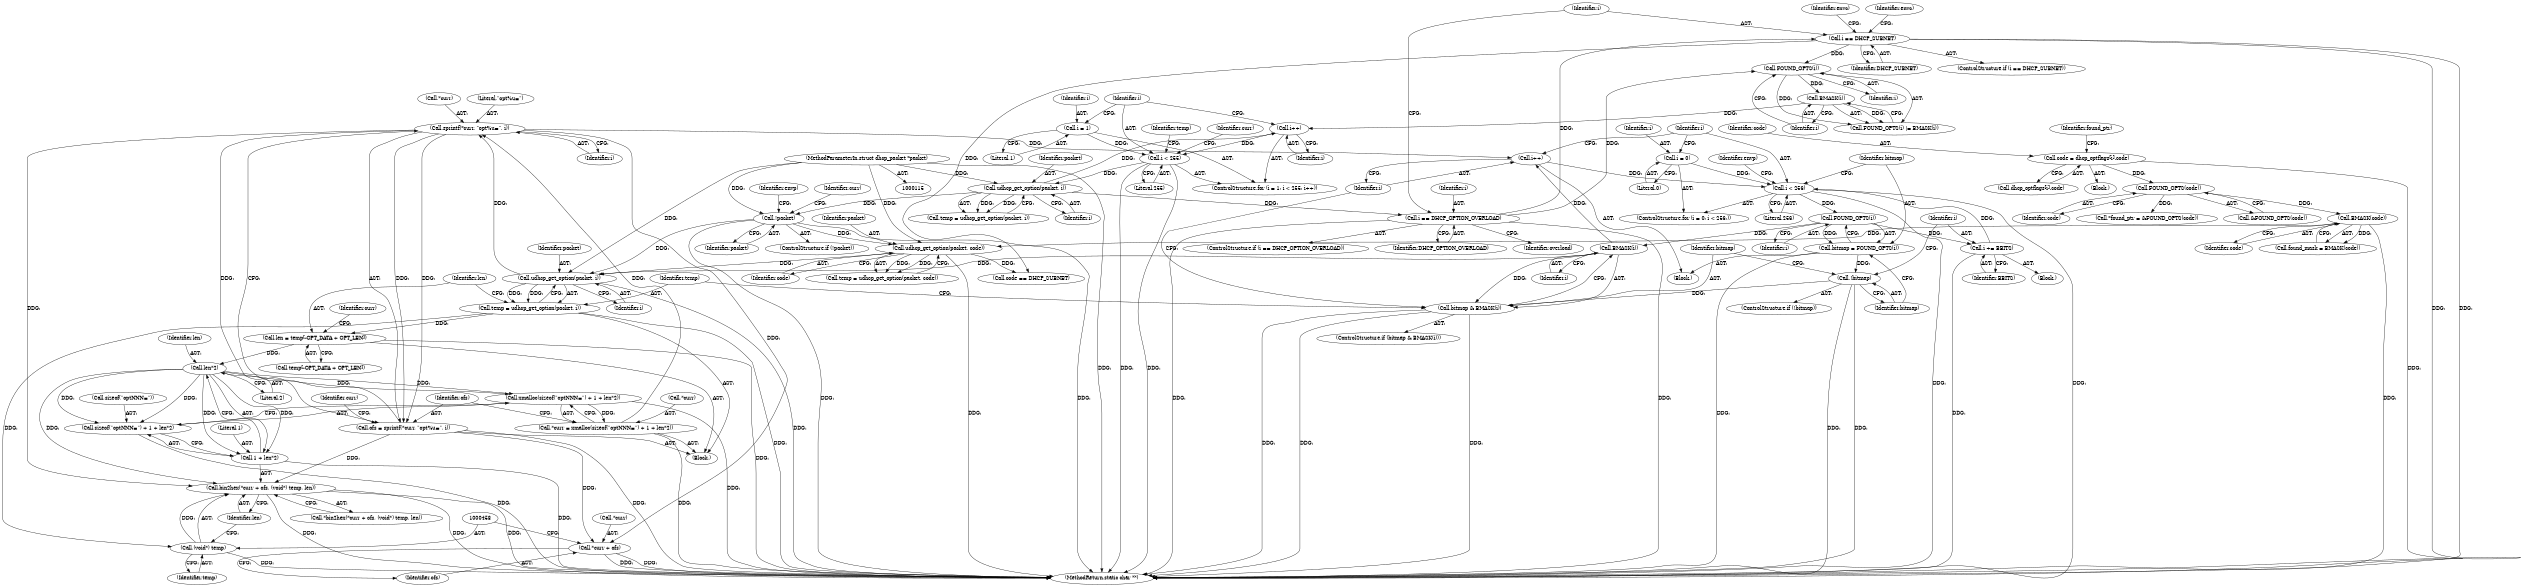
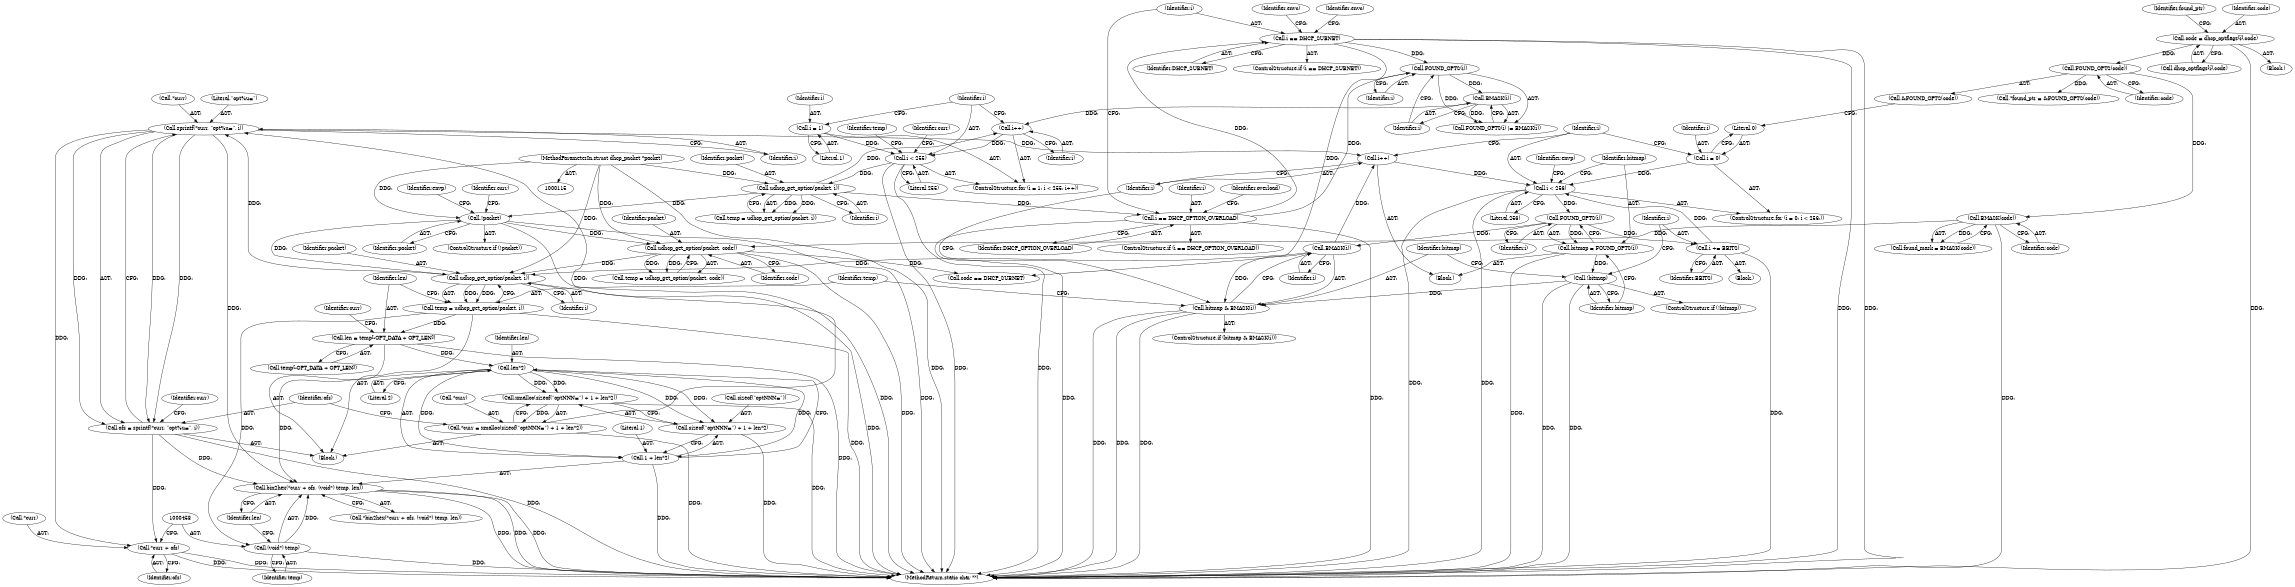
  digraph {
    n1 [label="(Call,sprintf(*curr, \"opt%u=\", i))"]
    n2 [label="(Call,i++)"]
    n3 [label="(Call,ofs = sprintf(*curr, \"opt%u=\", i))"]
    n4 [label="(Call,bin2hex(*curr + ofs, (void*) temp, len))"]
    n5 [label="(Call,*curr + ofs)"]
    n6 [label="(Identifier,i)"]
    n7 [label="(Call,i < 256)"]
    n8 [label="(Block,)"]
    n9 [label="(Identifier,i)"]
    n10 [label="(Block,)"]
    n11 [label="(MethodReturn,static char **)"]
    n12 [label="(Call,*bin2hex(*curr + ofs, (void*) temp, len))"]
    n13 [label="(Identifier,len)"]
    n14 [label="(Identifier,ofs)"]
    n15 [label="(Call,*curr = xmalloc(sizeof(\"optNNN=\") + 1 + len*2))"]
    n16 [label="(Call,xmalloc(sizeof(\"optNNN=\") + 1 + len*2))"]
    n17 [label="(Call,sizeof(\"optNNN=\") + 1 + len*2)"]
    n18 [label="(Call,1 + len*2)"]
    n19 [label="(Call,len*2)"]
    n20 [label="(Literal,2)"]
    n21 [label="(Call,len = temp[-OPT_DATA + OPT_LEN])"]
    n22 [label="(Call,temp[-OPT_DATA + OPT_LEN])"]
    n23 [label="(Call,temp = udhcp_get_option(packet, i))"]
    n24 [label="(Call,udhcp_get_option(packet, i))"]
    n25 [label="(Call,(void*) temp)"]
    n26 [label="(Identifier,i)"]
    n27 [label="(Identifier,temp)"]
    n28 [label="(Call,udhcp_get_option(packet, code))"]
    n29 [label="(Call,temp = udhcp_get_option(packet, code))"]
    n30 [label="(Call,code == DHCP_SUBNET)"]
    n31 [label="(Identifier,code)"]
    n32 [label="(Call,!packet)"]
    n33 [label="(Identifier,packet)"]
    n34 [label="(ControlStructure,if (!packet))"]
    n35 [label="(Call,udhcp_get_option(packet, i))"]
    n36 [label="(Call,i++)"]
    n37 [label="(Call,i == DHCP_OPTION_OVERLOAD)"]
    n38 [label="(Call,temp = udhcp_get_option(packet, i))"]
    n39 [label="(Identifier,i)"]
    n40 [label="(Call,i < 255)"]
    n41 [label="(ControlStructure,for (i = 1; i < 255; i++))"]
    n42 [label="(Identifier,i)"]
    n43 [label="(Call,FOUND_OPTS(i))"]
    n44 [label="(Call,i == DHCP_SUBNET)"]
    n45 [label="(ControlStructure,if (i == DHCP_OPTION_OVERLOAD))"]
    n46 [label="(Identifier,DHCP_OPTION_OVERLOAD)"]
    n47 [label="(MethodParameterIn,struct dhcp_packet *packet)"]
    1000115
    n49 [label="(Literal,255)"]
    n50 [label="(Call,i = 1)"]
    n51 [label="(Literal,1)"]
    n52 [label="(Call,BMASK(i))"]
    n53 [label="(Identifier,i)"]
    n54 [label="(Call,FOUND_OPTS(i) |= BMASK(i))"]
    n55 [label="(Identifier,i)"]
    n56 [label="(Identifier,DHCP_SUBNET)"]
    n57 [label="(ControlStructure,if (i == DHCP_SUBNET))"]
    n58 [label="(Call,BMASK(code))"]
    n59 [label="(Identifier,code)"]
    n60 [label="(Call,found_mask = BMASK(code))"]
    n61 [label="(Call,FOUND_OPTS(code))"]
    n62 [label="(Call,*found_ptr = &FOUND_OPTS(code))"]
    n63 [label="(Identifier,code)"]
    n64 [label="(Call,&FOUND_OPTS(code))"]
    n65 [label="(Call,code = dhcp_optflags[i].code)"]
    n66 [label="(Block,)"]
    n67 [label="(Call,dhcp_optflags[i].code)"]
    n68 [label="(Call,BMASK(i))"]
    n69 [label="(Call,bitmap & BMASK(i))"]
    n70 [label="(Identifier,i)"]
    n71 [label="(ControlStructure,if (bitmap & BMASK(i)))"]
    n72 [label="(Call,FOUND_OPTS(i))"]
    n73 [label="(Call,i += BBITS)"]
    n74 [label="(Call,bitmap = FOUND_OPTS(i))"]
    n75 [label="(Identifier,i)"]
    n76 [label="(Identifier,BBITS)"]
    n77 [label="(Block,)"]
    n78 [label="(Call,!bitmap)"]
    n79 [label="(Literal,256)"]
    n80 [label="(ControlStructure,for (i = 0; i < 256;))"]
    n81 [label="(Call,i = 0)"]
    n82 [label="(Literal,0)"]
    n83 [label="(Identifier,bitmap)"]
    n84 [label="(ControlStructure,if (!bitmap))"]
    n85 [label="(Identifier,found_ptr)"]
    n86 [label="(Identifier,packet)"]
    n87 [label="(Literal,1)"]
    n88 [label="(Call,*curr)"]
    n89 [label="(Call,*curr)"]
    n90 [label="(Call,*curr)"]
    n91 [label="(Identifier,envc)"]
    n92 [label="(Identifier,i)"]
    n93 [label="(Identifier,i)"]
    n94 [label="(Literal,\"opt%u=\")"]
    n95 [label="(Identifier,bitmap)"]
    n96 [label="(Identifier,temp)"]
    n97 [label="(Identifier,temp)"]
    n98 [label="(Identifier,curr)"]
    n99 [label="(Identifier,overload)"]
    n100 [label="(Identifier,curr)"]
    n101 [label="(Identifier,i)"]
    n102 [label="(Identifier,bitmap)"]
    n103 [label="(Identifier,ofs)"]
    n104 [label="(Identifier,envc)"]
    n105 [label="(Identifier,i)"]
    n106 [label="(Identifier,i)"]
    n107 [label="(Identifier,curr)"]
    n108 [label="(Identifier,envp)"]
    n109 [label="(Identifier,i)"]
    n110 [label="(Identifier,curr)"]
    n111 [label="(Identifier,packet)"]
    n112 [label="(Identifier,code)"]
    n113 [label="(Identifier,len)"]
    n114 [label="(Identifier,envp)"]
    n115 [label="(Identifier,packet)"]
    n116 [label="(Call,sizeof(\"optNNN=\"))"]
    n117 [label="(Identifier,len)"]
    n118 [label="(Identifier,i)"]
    1000458
    n1 -> n2 [label="DDG: "]
    n1 -> n3 [label="AST: "]
    n1 -> n3 [label="DDG: "]
    n1 -> n3 [label="DDG: "]
    n1 -> n3 [label="DDG: "]
    n1 -> n4 [label="DDG: "]
    n1 -> n5 [label="DDG: "]
    n1 -> n6 [label="CFG: "]
    n2 -> n7 [label="DDG: "]
    n2 -> n8 [label="AST: "]
    n2 -> n9 [label="CFG: "]
    n3 -> n1 [label="CFG: "]
    n3 -> n4 [label="DDG: "]
    n3 -> n5 [label="DDG: "]
    n3 -> n10 [label="AST: "]
    n3 -> n11 [label="DDG: "]
    n4 -> n11 [label="DDG: "]
    n4 -> n11 [label="DDG: "]
    n4 -> n11 [label="DDG: "]
    n4 -> n12 [label="AST: "]
    n4 -> n13 [label="CFG: "]
    n5 -> n11 [label="DDG: "]
    n5 -> n11 [label="DDG: "]
    n5 -> n14 [label="CFG: "]
    n6 -> n1 [label="AST: "]
    n7 -> n11 [label="DDG: "]
    n7 -> n11 [label="DDG: "]
    n7 -> n72 [label="DDG: "]
    n7 -> n79 [label="CFG: "]
    n7 -> n80 [label="AST: "]
    n9 -> n2 [label="AST: "]
    n9 -> n69 [label="CFG: "]
    n12 -> n4 [label="CFG: "]
    n13 -> n4 [label="AST: "]
    n13 -> n25 [label="CFG: "]
    n14 -> n5 [label="AST: "]
    n15 -> n1 [label="DDG: "]
    n15 -> n10 [label="AST: "]
    n15 -> n11 [label="DDG: "]
    n15 -> n16 [label="CFG: "]
    n16 -> n11 [label="DDG: "]
    n16 -> n15 [label="AST: "]
    n16 -> n15 [label="DDG: "]
    n16 -> n17 [label="CFG: "]
    n17 -> n11 [label="DDG: "]
    n17 -> n16 [label="AST: "]
    n17 -> n18 [label="CFG: "]
    n18 -> n4 [label="AST: "]
    n18 -> n11 [label="DDG: "]
    n18 -> n17 [label="AST: "]
    n18 -> n19 [label="CFG: "]
    n19 -> n4 [label="DDG: "]
    n19 -> n16 [label="DDG: "]
    n19 -> n16 [label="DDG: "]
    n19 -> n17 [label="DDG: "]
    n19 -> n17 [label="DDG: "]
    n19 -> n18 [label="AST: "]
    n19 -> n18 [label="DDG: "]
    n19 -> n18 [label="DDG: "]
    n19 -> n20 [label="CFG: "]
    n20 -> n19 [label="AST: "]
    n21 -> n10 [label="AST: "]
    n21 -> n11 [label="DDG: "]
    n21 -> n19 [label="DDG: "]
    n21 -> n22 [label="CFG: "]
    n22 -> n21 [label="AST: "]
    n23 -> n10 [label="AST: "]
    n23 -> n11 [label="DDG: "]
    n23 -> n21 [label="DDG: "]
    n23 -> n24 [label="CFG: "]
    n23 -> n25 [label="DDG: "]
    n24 -> n1 [label="DDG: "]
    n24 -> n11 [label="DDG: "]
    n24 -> n23 [label="AST: "]
    n24 -> n23 [label="DDG: "]
    n24 -> n23 [label="DDG: "]
    n24 -> n26 [label="CFG: "]
    n25 -> n4 [label="AST: "]
    n25 -> n4 [label="DDG: "]
    n25 -> n11 [label="DDG: "]
    n25 -> n27 [label="CFG: "]
    n26 -> n24 [label="AST: "]
    n27 -> n25 [label="AST: "]
    n28 -> n11 [label="DDG: "]
    n28 -> n24 [label="DDG: "]
    n28 -> n29 [label="AST: "]
    n28 -> n29 [label="DDG: "]
    n28 -> n29 [label="DDG: "]
    n28 -> n30 [label="DDG: "]
    n28 -> n31 [label="CFG: "]
    n29 -> n28 [label="CFG: "]
    n31 -> n28 [label="AST: "]
    n32 -> n11 [label="DDG: "]
    n32 -> n11 [label="DDG: "]
    n32 -> n24 [label="DDG: "]
    n32 -> n28 [label="DDG: "]
    n32 -> n33 [label="CFG: "]
    n32 -> n34 [label="AST: "]
    n33 -> n32 [label="AST: "]
    n35 -> n32 [label="DDG: "]
    n35 -> n36 [label="DDG: "]
    n35 -> n37 [label="DDG: "]
    n35 -> n38 [label="AST: "]
    n35 -> n38 [label="DDG: "]
    n35 -> n38 [label="DDG: "]
    n35 -> n39 [label="CFG: "]
    n36 -> n40 [label="DDG: "]
    n36 -> n41 [label="AST: "]
    n36 -> n42 [label="CFG: "]
    n37 -> n11 [label="DDG: "]
    n37 -> n11 [label="DDG: "]
    n37 -> n43 [label="DDG: "]
    n37 -> n44 [label="DDG: "]
    n37 -> n45 [label="AST: "]
    n37 -> n46 [label="CFG: "]
    n38 -> n35 [label="CFG: "]
    n39 -> n35 [label="AST: "]
    n40 -> n11 [label="DDG: "]
    n40 -> n11 [label="DDG: "]
    n40 -> n35 [label="DDG: "]
    n40 -> n41 [label="AST: "]
    n40 -> n49 [label="CFG: "]
    n42 -> n36 [label="AST: "]
    n43 -> n52 [label="DDG: "]
    n43 -> n54 [label="AST: "]
    n43 -> n54 [label="DDG: "]
    n43 -> n55 [label="CFG: "]
    n44 -> n11 [label="DDG: "]
    n44 -> n11 [label="DDG: "]
    n44 -> n30 [label="DDG: "]
    n44 -> n43 [label="DDG: "]
    n44 -> n56 [label="CFG: "]
    n44 -> n57 [label="AST: "]
    n46 -> n37 [label="AST: "]
    n47 -> n11 [label="DDG: "]
    n47 -> n24 [label="DDG: "]
    n47 -> n28 [label="DDG: "]
    n47 -> n32 [label="DDG: "]
    n47 -> n35 [label="DDG: "]
    n47 -> 1000115 [label="AST: "]
    n49 -> n40 [label="AST: "]
    n50 -> n40 [label="DDG: "]
    n50 -> n41 [label="AST: "]
    n50 -> n51 [label="CFG: "]
    n51 -> n50 [label="AST: "]
    n52 -> n36 [label="DDG: "]
    n52 -> n53 [label="CFG: "]
    n52 -> n54 [label="AST: "]
    n52 -> n54 [label="DDG: "]
    n53 -> n43 [label="CFG: "]
    n53 -> n52 [label="AST: "]
    n54 -> n52 [label="CFG: "]
    n55 -> n43 [label="AST: "]
    n56 -> n44 [label="AST: "]
    n58 -> n11 [label="DDG: "]
    n58 -> n28 [label="DDG: "]
    n58 -> n59 [label="CFG: "]
    n58 -> n60 [label="AST: "]
    n58 -> n60 [label="DDG: "]
    n59 -> n58 [label="AST: "]
    n60 -> n58 [label="CFG: "]
    n61 -> n58 [label="DDG: "]
    n61 -> n62 [label="DDG: "]
    n61 -> n63 [label="CFG: "]
    n61 -> n64 [label="AST: "]
    n63 -> n61 [label="AST: "]
-   n64 -> n61 [label="CFG: "]
+   n64 -> n82 [label="CFG: "]
    n65 -> n11 [label="DDG: "]
    n65 -> n61 [label="DDG: "]
    n65 -> n66 [label="AST: "]
    n65 -> n67 [label="CFG: "]
    n67 -> n65 [label="AST: "]
    n68 -> n2 [label="DDG: "]
    n68 -> n24 [label="DDG: "]
    n68 -> n69 [label="AST: "]
    n68 -> n69 [label="DDG: "]
    n68 -> n70 [label="CFG: "]
    n69 -> n11 [label="DDG: "]
    n69 -> n11 [label="DDG: "]
    n69 -> n11 [label="DDG: "]
    n69 -> n68 [label="CFG: "]
    n69 -> n71 [label="AST: "]
    n70 -> n68 [label="AST: "]
    n72 -> n68 [label="DDG: "]
    n72 -> n73 [label="DDG: "]
    n72 -> n74 [label="AST: "]
    n72 -> n74 [label="DDG: "]
    n72 -> n75 [label="CFG: "]
    n73 -> n7 [label="DDG: "]
    n73 -> n11 [label="DDG: "]
    n73 -> n76 [label="CFG: "]
    n73 -> n77 [label="AST: "]
    n74 -> n8 [label="AST: "]
    n74 -> n11 [label="DDG: "]
    n74 -> n72 [label="CFG: "]
    n74 -> n78 [label="DDG: "]
    n75 -> n72 [label="AST: "]
    n76 -> n73 [label="AST: "]
    n78 -> n11 [label="DDG: "]
    n78 -> n11 [label="DDG: "]
    n78 -> n69 [label="DDG: "]
    n78 -> n83 [label="CFG: "]
    n78 -> n84 [label="AST: "]
    n79 -> n7 [label="AST: "]
    n81 -> n7 [label="DDG: "]
    n81 -> n80 [label="AST: "]
    n81 -> n82 [label="CFG: "]
    n82 -> n81 [label="AST: "]
    n83 -> n74 [label="CFG: "]
    n83 -> n78 [label="AST: "]
    n85 -> n65 [label="CFG: "]
    n86 -> n24 [label="AST: "]
    n87 -> n18 [label="AST: "]
    n88 -> n5 [label="AST: "]
    n89 -> n1 [label="AST: "]
    n90 -> n15 [label="AST: "]
    n91 -> n44 [label="CFG: "]
    n92 -> n73 [label="AST: "]
    n92 -> n78 [label="CFG: "]
    n93 -> n81 [label="AST: "]
    n94 -> n1 [label="AST: "]
    n95 -> n69 [label="AST: "]
    n95 -> n78 [label="CFG: "]
    n96 -> n40 [label="CFG: "]
    n97 -> n23 [label="AST: "]
    n97 -> n69 [label="CFG: "]
    n98 -> n40 [label="CFG: "]
-   n37 -> n99 [label="CFG: "]
+   n99 -> n37 [label="CFG: "]
    n100 -> n3 [label="CFG: "]
    n101 -> n2 [label="CFG: "]
    n101 -> n7 [label="AST: "]
    n101 -> n81 [label="CFG: "]
    n102 -> n7 [label="CFG: "]
    n102 -> n74 [label="AST: "]
    n103 -> n3 [label="AST: "]
    n103 -> n15 [label="CFG: "]
    n104 -> n44 [label="CFG: "]
    n105 -> n50 [label="AST: "]
    n106 -> n37 [label="CFG: "]
    n106 -> n44 [label="AST: "]
    n107 -> n32 [label="CFG: "]
    n108 -> n7 [label="CFG: "]
    n109 -> n36 [label="CFG: "]
    n109 -> n40 [label="AST: "]
    n109 -> n50 [label="CFG: "]
    n110 -> n21 [label="CFG: "]
    n111 -> n35 [label="AST: "]
    n112 -> n65 [label="AST: "]
    n113 -> n19 [label="AST: "]
    n114 -> n32 [label="CFG: "]
    n115 -> n28 [label="AST: "]
    n116 -> n17 [label="AST: "]
    n117 -> n21 [label="AST: "]
    n117 -> n23 [label="CFG: "]
    n118 -> n37 [label="AST: "]
    1000458 -> n5 [label="CFG: "]
    1000458 -> n25 [label="AST: "]
  }
